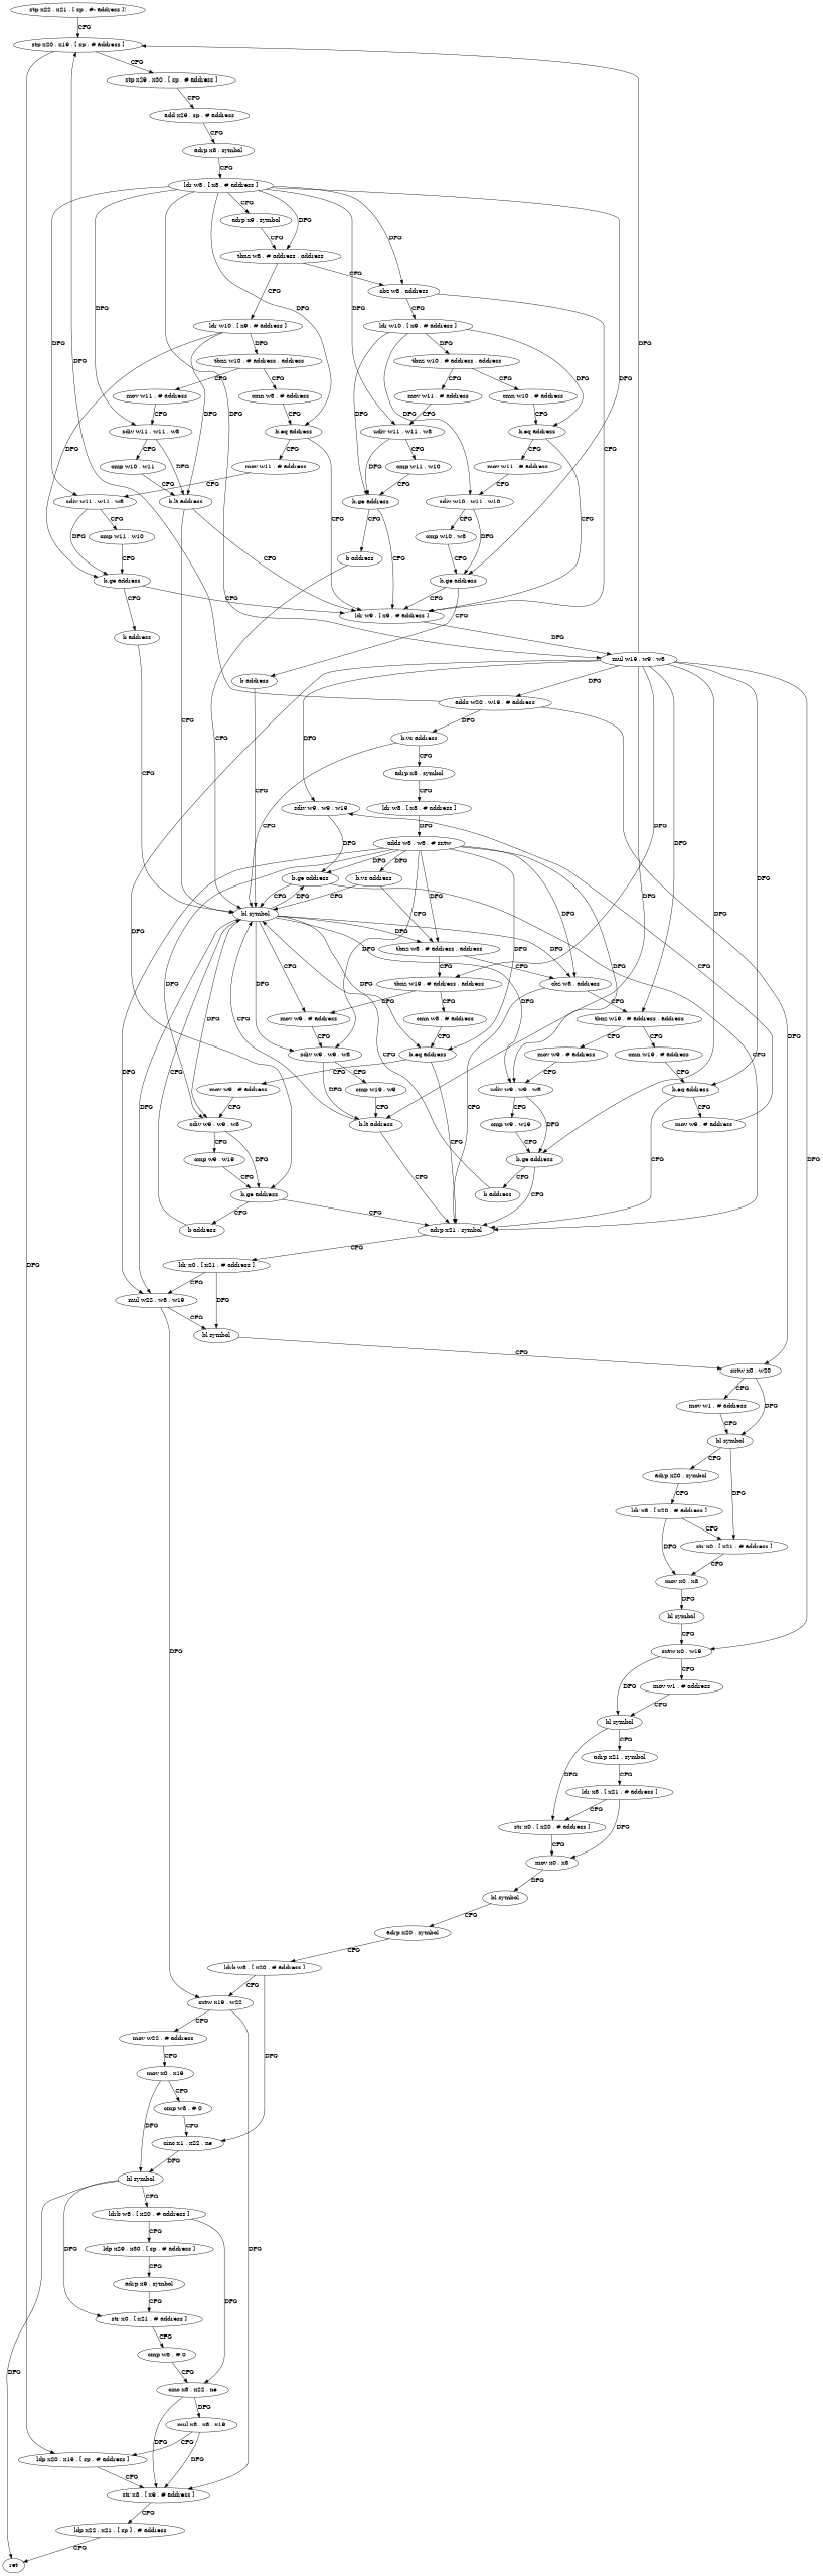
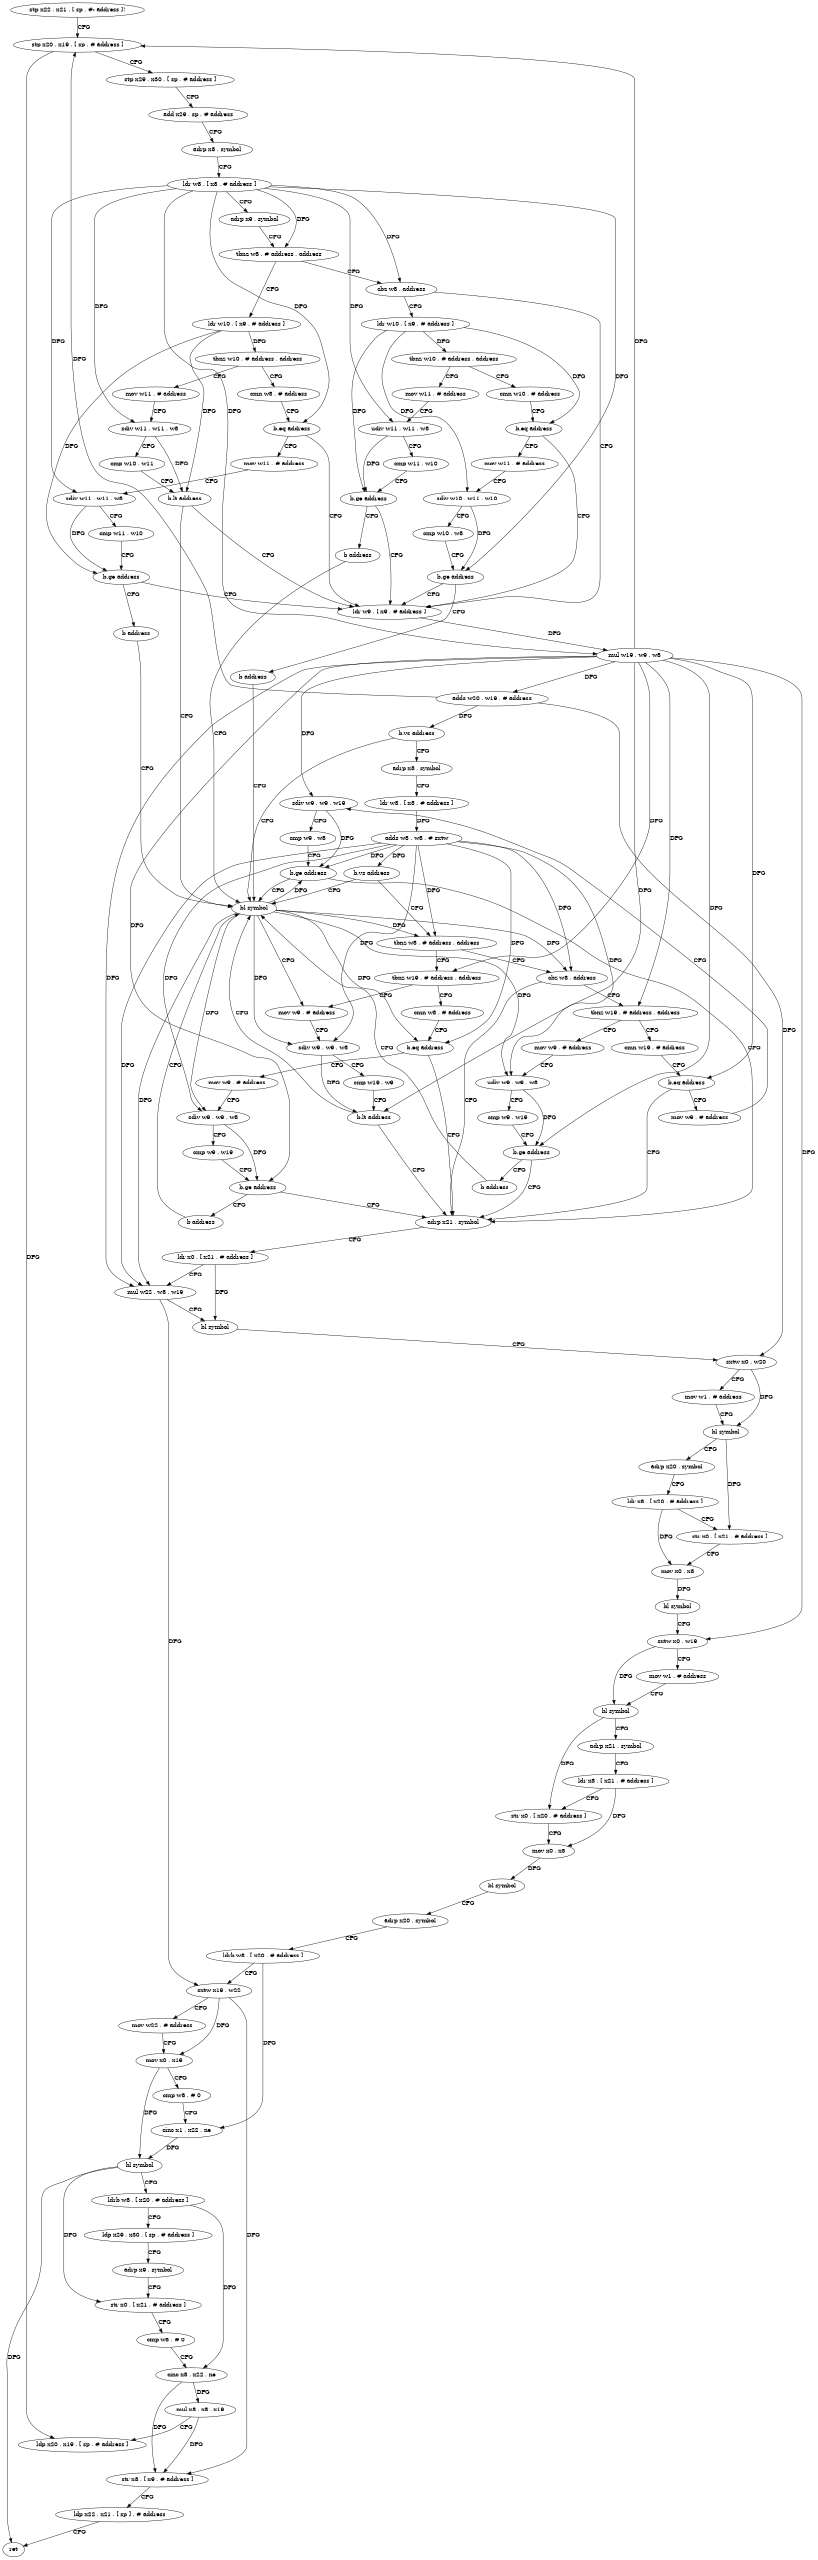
  digraph {
    n1 [label="stp x22 , x21 , [ sp , #- address ]!"]
    n2 [label="stp x20 , x19 , [ sp , # address ]"]
    n3 [label="stp x29 , x30 , [ sp , # address ]"]
    n4 [label="ldp x20 , x19 , [ sp , # address ]"]
    n5 [label="add x29 , sp , # address"]
    n6 [label="str x8 , [ x9 , # address ]"]
    n7 [label="adrp x8 , symbol"]
    n8 [label="ldr w8 , [ x8 , # address ]"]
    n9 [label="adrp x9 , symbol"]
    n10 [label="tbnz w8 , # address , address"]
    n11 [label="cbz w8 , address"]
    n12 [label="sdiv w11 , w11 , w8"]
    n13 [label="b.eq address"]
    n14 [label="mul w19 , w9 , w8"]
    n15 [label="sdiv w11 , w11 , w8"]
    n16 [label="udiv w11 , w11 , w8"]
    n17 [label="b.ge address"]
    n18 [label="ldr w10 , [ x9 , # address ]"]
    n19 [label="ldr w9 , [ x9 , # address ]"]
    n20 [label="ldr w10 , [ x9 , # address ]"]
    n21 [label="b.lt address"]
    n22 [label="cmp w10 , w11"]
    n23 [label="mov w11 , # address"]
    n24 [label="mul w22 , w8 , w19"]
    n25 [label="adds w20 , w19 , # address"]
    n26 [label="sxtw x0 , w19"]
    n27 [label="tbnz w19 , # address , address"]
    n28 [label="tbnz w19 , # address , address"]
    n29 [label="b.lt address"]
    n30 [label="b.ge address"]
    n31 [label="b.eq address"]
    n32 [label="b.ge address"]
    n33 [label="sdiv w9 , w9 , w19"]
    n34 [label="b.ge address"]
    n35 [label="cmp w11 , w10"]
    n36 [label="b.ge address"]
    n37 [label="cmp w11 , w10"]
    n38 [label="b address"]
    n39 [label="tbnz w10 , # address , address"]
    n40 [label="mov w11 , # address"]
    n41 [label="cmn w8 , # address"]
    n42 [label="bl symbol"]
    n43 [label="b address"]
    n44 [label="tbnz w10 , # address , address"]
    n45 [label="b.eq address"]
    n46 [label="sdiv w10 , w11 , w10"]
    n47 [label="cmn w10 , # address"]
    n48 [label="mov w11 , # address"]
    n49 [label="mov w11 , # address"]
    n50 [label="b address"]
    n51 [label="cmp w10 , w8"]
    n52 [label="mov w9 , # address"]
    n53 [label="tbnz w8 , # address , address"]
    n54 [label="cbz w8 , address"]
    n55 [label="sdiv w9 , w9 , w8"]
    n56 [label="b.eq address"]
    n57 [label="sdiv w9 , w9 , w8"]
    n58 [label="udiv w9 , w9 , w8"]
    n59 [label="b.ge address"]
    n60 [label="bl symbol"]
    n61 [label="sxtw x19 , w22"]
    n62 [label="adrp x21 , symbol"]
    n63 [label="cmp w19 , w9"]
    n64 [label="mov w9 , # address"]
    n65 [label="cmp w9 , w19"]
    n66 [label="cmp w9 , w19"]
    n67 [label="b.vs address"]
    n68 [label="sxtw x0 , w20"]
    n69 [label="mov w1 , # address"]
    n70 [label="bl symbol"]
    n71 [label="cmn w8 , # address"]
    n72 [label="cmn w19 , # address"]
    n73 [label="mov w9 , # address"]
    n74 [label="b address"]
    n75 [label="mov w9 , # address"]
    n76 [label="b address"]
+   n77 [label="cmp w9 , w8"]
    n78 [label="adrp x8 , symbol"]
    n79 [label="mov w1 , # address"]
    n80 [label="bl symbol"]
    n81 [label="ldr w8 , [ x8 , # address ]"]
    n82 [label="adds w8 , w8 , # sxtw"]
    n83 [label="b.vs address"]
    n84 [label="ldr x0 , [ x21 , # address ]"]
    n85 [label="mov w22 , # address"]
    n86 [label="mov x0 , x19"]
    n87 [label="adrp x20 , symbol"]
    n88 [label="str x0 , [ x21 , # address ]"]
    n89 [label="ldr x8 , [ x20 , # address ]"]
    n90 [label="mov x0 , x8"]
    n91 [label="bl symbol"]
    n92 [label="adrp x21 , symbol"]
    n93 [label="str x0 , [ x20 , # address ]"]
    n94 [label="ldr x8 , [ x21 , # address ]"]
    n95 [label="mov x0 , x8"]
    n96 [label="bl symbol"]
    n97 [label="adrp x20 , symbol"]
    n98 [label="ldrb w8 , [ x20 , # address ]"]
    n99 [label="cinc x1 , x22 , ne"]
    n100 [label="bl symbol"]
    n101 [label="cmp w8 , # 0"]
    n102 [label="mul x8 , x8 , x19"]
    n103 [label="ldrb w8 , [ x20 , # address ]"]
    n104 [label="str x0 , [ x21 , # address ]"]
    n105 [label=ret]
    n106 [label="ldp x29 , x30 , [ sp , # address ]"]
    n107 [label="cinc x8 , x22 , ne"]
    n108 [label="cmp w8 , # 0"]
    n109 [label="adrp x9 , symbol"]
    n110 [label="ldp x22 , x21 , [ sp ] , # address"]
    n1 -> n2 [label=CFG]
    n2 -> n3 [label=CFG]
    n2 -> n4 [label=DFG]
    n3 -> n5 [label=CFG]
-   n4 -> n6 [label=CFG]
    n5 -> n7 [label=CFG]
    n6 -> n110 [label=CFG]
    n7 -> n8 [label=CFG]
    n8 -> n9 [label=CFG]
    n8 -> n10 [label=DFG]
    n8 -> n11 [label=DFG]
    n8 -> n12 [label=DFG]
    n8 -> n13 [label=DFG]
    n8 -> n14 [label=DFG]
    n8 -> n15 [label=DFG]
    n8 -> n16 [label=DFG]
    n8 -> n17 [label=DFG]
    n9 -> n10 [label=CFG]
    n10 -> n11 [label=CFG]
    n10 -> n18 [label=CFG]
    n11 -> n19 [label=CFG]
    n11 -> n20 [label=CFG]
    n12 -> n21 [label=DFG]
    n12 -> n22 [label=CFG]
    n13 -> n19 [label=CFG]
    n13 -> n23 [label=CFG]
    n14 -> n2 [label=DFG]
+   n14 -> n24 [label=DFG]
    n14 -> n25 [label=DFG]
    n14 -> n26 [label=DFG]
    n14 -> n27 [label=DFG]
    n14 -> n28 [label=DFG]
    n14 -> n29 [label=DFG]
    n14 -> n30 [label=DFG]
    n14 -> n31 [label=DFG]
    n14 -> n32 [label=DFG]
    n14 -> n33 [label=DFG]
    n15 -> n34 [label=DFG]
    n15 -> n35 [label=CFG]
    n16 -> n36 [label=DFG]
    n16 -> n37 [label=CFG]
    n17 -> n19 [label=CFG]
    n17 -> n38 [label=CFG]
    n18 -> n21 [label=DFG]
    n18 -> n34 [label=DFG]
    n18 -> n39 [label=DFG]
    n19 -> n14 [label=DFG]
    n20 -> n36 [label=DFG]
    n20 -> n44 [label=DFG]
    n20 -> n45 [label=DFG]
    n20 -> n46 [label=DFG]
    n21 -> n19 [label=CFG]
    n21 -> n42 [label=CFG]
    n22 -> n21 [label=CFG]
    n23 -> n15 [label=CFG]
    n24 -> n60 [label=CFG]
    n24 -> n61 [label=DFG]
    n25 -> n2 [label=DFG]
    n25 -> n67 [label=DFG]
    n25 -> n68 [label=DFG]
    n26 -> n69 [label=CFG]
    n26 -> n70 [label=DFG]
    n27 -> n52 [label=CFG]
    n27 -> n71 [label=CFG]
    n28 -> n72 [label=CFG]
    n28 -> n73 [label=CFG]
    n29 -> n42 [label=CFG]
    n29 -> n62 [label=CFG]
    n30 -> n62 [label=CFG]
    n30 -> n74 [label=CFG]
    n31 -> n62 [label=CFG]
    n31 -> n75 [label=CFG]
    n32 -> n62 [label=CFG]
    n32 -> n76 [label=CFG]
    n33 -> n59 [label=DFG]
+   n33 -> n77 [label=CFG]
    n34 -> n19 [label=CFG]
    n34 -> n43 [label=CFG]
    n35 -> n34 [label=CFG]
    n36 -> n19 [label=CFG]
    n36 -> n50 [label=CFG]
    n37 -> n36 [label=CFG]
    n38 -> n42 [label=CFG]
    n39 -> n40 [label=CFG]
    n39 -> n41 [label=CFG]
    n40 -> n12 [label=CFG]
    n41 -> n13 [label=CFG]
    n42 -> n24 [label=DFG]
    n42 -> n52 [label=CFG]
    n42 -> n53 [label=DFG]
    n42 -> n54 [label=DFG]
    n42 -> n55 [label=DFG]
    n42 -> n56 [label=DFG]
    n42 -> n57 [label=DFG]
    n42 -> n58 [label=DFG]
    n42 -> n59 [label=DFG]
    n43 -> n42 [label=CFG]
    n44 -> n47 [label=CFG]
    n44 -> n48 [label=CFG]
    n45 -> n19 [label=CFG]
    n45 -> n49 [label=CFG]
    n46 -> n17 [label=DFG]
    n46 -> n51 [label=CFG]
    n47 -> n45 [label=CFG]
    n48 -> n16 [label=CFG]
    n49 -> n46 [label=CFG]
    n50 -> n42 [label=CFG]
    n51 -> n17 [label=CFG]
    n52 -> n55 [label=CFG]
    n53 -> n27 [label=CFG]
    n53 -> n54 [label=CFG]
    n54 -> n28 [label=CFG]
    n54 -> n62 [label=CFG]
    n55 -> n29 [label=DFG]
    n55 -> n63 [label=CFG]
    n56 -> n62 [label=CFG]
    n56 -> n64 [label=CFG]
    n57 -> n30 [label=DFG]
    n57 -> n65 [label=CFG]
    n58 -> n32 [label=DFG]
    n58 -> n66 [label=CFG]
    n59 -> n42 [label=CFG]
    n59 -> n62 [label=CFG]
    n60 -> n68 [label=CFG]
    n61 -> n6 [label=DFG]
    n61 -> n85 [label=CFG]
+   n61 -> n86 [label=DFG]
    n62 -> n84 [label=CFG]
    n63 -> n29 [label=CFG]
    n64 -> n57 [label=CFG]
    n65 -> n30 [label=CFG]
    n66 -> n32 [label=CFG]
    n67 -> n42 [label=CFG]
    n67 -> n78 [label=CFG]
    n68 -> n79 [label=CFG]
    n68 -> n80 [label=DFG]
    n69 -> n70 [label=CFG]
    n70 -> n92 [label=CFG]
    n70 -> n93 [label=DFG]
    n71 -> n56 [label=CFG]
    n72 -> n31 [label=CFG]
    n73 -> n58 [label=CFG]
    n74 -> n42 [label=CFG]
    n75 -> n33 [label=CFG]
    n76 -> n42 [label=CFG]
+   n77 -> n59 [label=CFG]
    n78 -> n81 [label=CFG]
    n79 -> n80 [label=CFG]
    n80 -> n87 [label=CFG]
    n80 -> n88 [label=DFG]
    n81 -> n82 [label=DFG]
    n82 -> n24 [label=DFG]
    n82 -> n53 [label=DFG]
    n82 -> n54 [label=DFG]
    n82 -> n55 [label=DFG]
    n82 -> n56 [label=DFG]
    n82 -> n57 [label=DFG]
    n82 -> n58 [label=DFG]
    n82 -> n59 [label=DFG]
    n82 -> n83 [label=DFG]
    n83 -> n42 [label=CFG]
    n83 -> n53 [label=CFG]
    n84 -> n24 [label=CFG]
    n84 -> n60 [label=DFG]
    n85 -> n86 [label=CFG]
    n86 -> n100 [label=DFG]
    n86 -> n101 [label=CFG]
    n87 -> n89 [label=CFG]
    n88 -> n90 [label=CFG]
    n89 -> n88 [label=CFG]
    n89 -> n90 [label=DFG]
    n90 -> n91 [label=DFG]
    n91 -> n26 [label=CFG]
    n92 -> n94 [label=CFG]
    n93 -> n95 [label=CFG]
    n94 -> n93 [label=CFG]
    n94 -> n95 [label=DFG]
    n95 -> n96 [label=DFG]
    n96 -> n97 [label=CFG]
    n97 -> n98 [label=CFG]
    n98 -> n61 [label=CFG]
    n98 -> n99 [label=DFG]
    n99 -> n100 [label=DFG]
    n100 -> n103 [label=CFG]
    n100 -> n104 [label=DFG]
    n100 -> n105 [label=DFG]
    n101 -> n99 [label=CFG]
    n102 -> n4 [label=CFG]
    n102 -> n6 [label=DFG]
    n103 -> n106 [label=CFG]
    n103 -> n107 [label=DFG]
    n104 -> n108 [label=CFG]
    n106 -> n109 [label=CFG]
    n107 -> n6 [label=DFG]
    n107 -> n102 [label=DFG]
    n108 -> n107 [label=CFG]
    n109 -> n104 [label=CFG]
    n110 -> n105 [label=CFG]
  }
